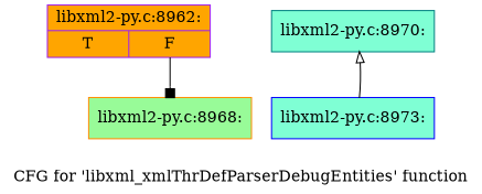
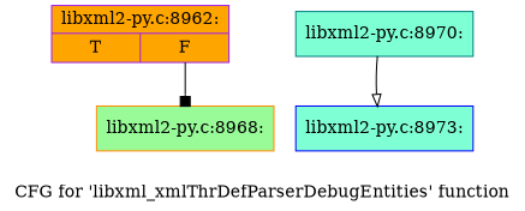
  digraph {
    label="CFG for 'libxml_xmlThrDefParserDebugEntities' function"
    node [fillcolor=aquamarine shape=record style=filled]
    n1 [color=purple fillcolor=orange label="{libxml2-py.c:8962:|{<s0>T|<s1>F}}"]
    n2 [color=darkorange fillcolor=palegreen label="{libxml2-py.c:8968:}"]
    n3 [color=teal label="{libxml2-py.c:8970:}"]
    n4 [color=blue label="{libxml2-py.c:8973:}"]
    n1 -> n2 [arrowhead=box tailport=s1]
-   n4 -> n3 [arrowhead=onormal]
+   n3 -> n4 [arrowhead=onormal]
  }
